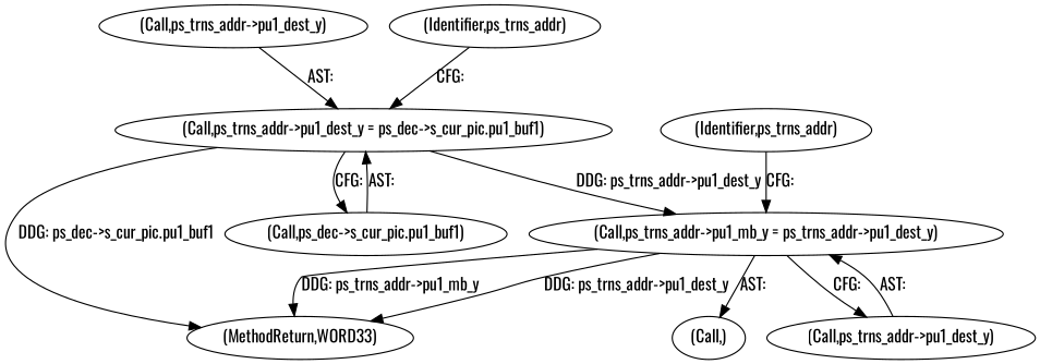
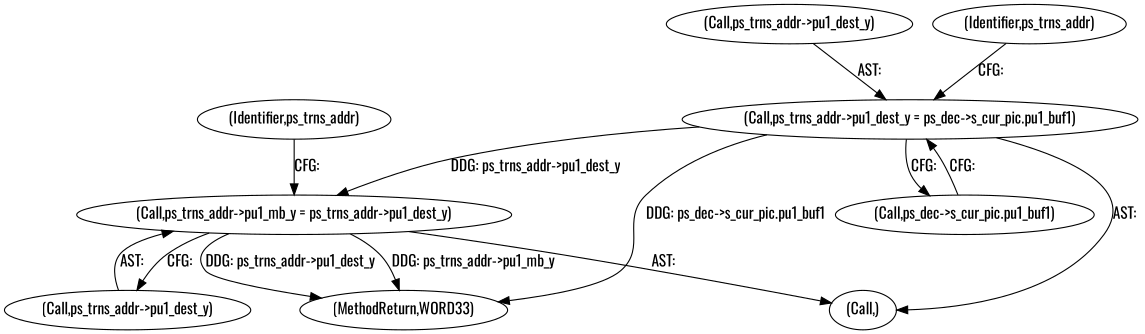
  digraph {
    fontname=Oswald
    node [fontname=Oswald]
    edge [fontname=Oswald]
    n1 [label="(Call,ps_trns_addr->pu1_dest_y = ps_dec->s_cur_pic.pu1_buf1)"]
    n2 [label="(Call,ps_trns_addr->pu1_mb_y = ps_trns_addr->pu1_dest_y)"]
    n3 [label="(MethodReturn,WORD33)"]
    n4 [label="(Call,)"]
    n5 [label="(Call,ps_dec->s_cur_pic.pu1_buf1)"]
    n6 [label="(Call,ps_trns_addr->pu1_dest_y)"]
    n7 [label="(Identifier,ps_trns_addr)"]
    n8 [label="(Call,ps_trns_addr->pu1_dest_y)"]
    n9 [label="(Identifier,ps_trns_addr)"]
    n1 -> n2 [label="DDG: ps_trns_addr->pu1_dest_y"]
    n1 -> n3 [label="DDG: ps_dec->s_cur_pic.pu1_buf1"]
+   n1 -> n4 [label="AST: "]
    n1 -> n5 [label="CFG: "]
    n2 -> n3 [label="DDG: ps_trns_addr->pu1_mb_y"]
    n2 -> n3 [label="DDG: ps_trns_addr->pu1_dest_y"]
    n2 -> n4 [label="AST: "]
    n2 -> n6 [label="CFG: "]
-   n5 -> n1 [label="AST: "]
+   n5 -> n1 [label="CFG: "]
    n6 -> n2 [label="AST: "]
    n7 -> n2 [label="CFG: "]
    n8 -> n1 [label="AST: "]
    n9 -> n1 [label="CFG: "]
  }
